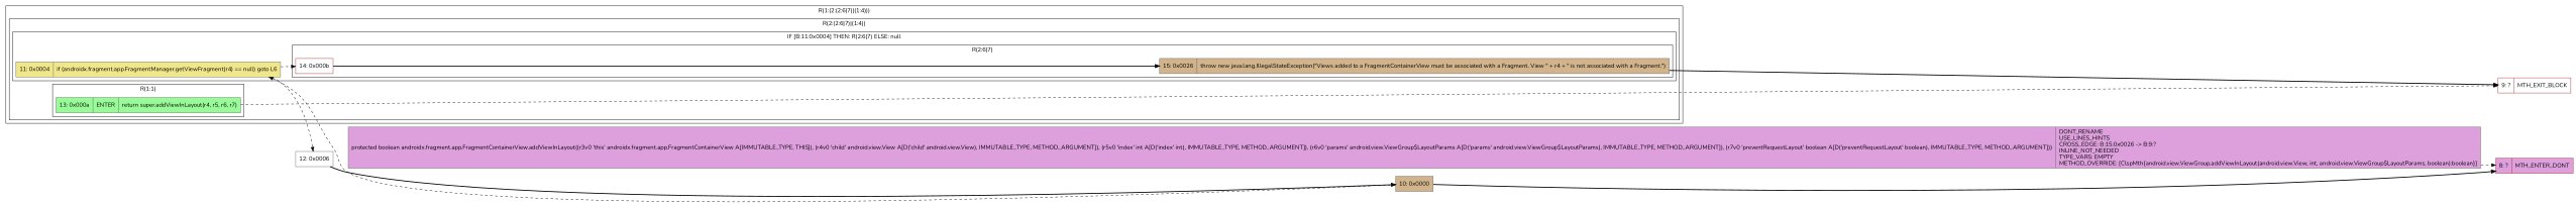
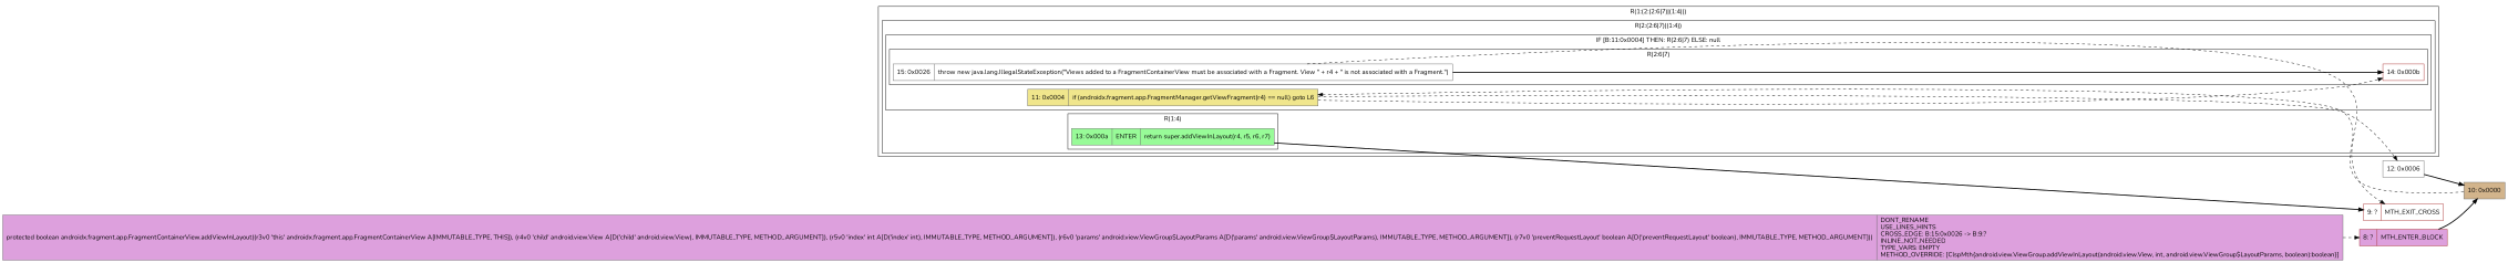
  digraph {
    fontname=Nunito
    rankdir=LR
    node [color=gray40 fillcolor=white fontname=Nunito shape=record style=filled]
    edge [fontname=Nunito style=dashed]
    n1 [color=brown label="{14\:\ 0x000b}"]
-   n2 [fillcolor=tan label="{15\:\ 0x0026|throw new java.lang.IllegalStateException(\"Views added to a FragmentContainerView must be associated with a Fragment. View \" + r4 + \" is not associated with a Fragment.\")\l}"]
+   n2 [label="{15\:\ 0x0026|throw new java.lang.IllegalStateException(\"Views added to a FragmentContainerView must be associated with a Fragment. View \" + r4 + \" is not associated with a Fragment.\")\l}"]
    n3 [fillcolor=khaki label="{11\:\ 0x0004|if (androidx.fragment.app.FragmentManager.getViewFragment(r4) == null) goto L6\l}"]
    n4 [fillcolor=palegreen label="{13\:\ 0x000a|ENTER\l|return super.addViewInLayout(r4, r5, r6, r7)\l}"]
-   n5 [color=brown label="{9\:\ ?|MTH_EXIT_BLOCK\l}"]
+   n5 [color=brown label="{9\:\ ?|MTH_EXIT_CROSS\l}"]
    n6 [label="{12\:\ 0x0006}"]
    n7 [fillcolor=tan label="{10\:\ 0x0000}"]
-   n8 [color=brown fillcolor=plum label="{8\:\ ?|MTH_ENTER_DONT\l}"]
+   n8 [color=brown fillcolor=plum label="{8\:\ ?|MTH_ENTER_BLOCK\l}"]
    n9 [fillcolor=plum label="{protected boolean androidx.fragment.app.FragmentContainerView.addViewInLayout((r3v0 'this' androidx.fragment.app.FragmentContainerView A[IMMUTABLE_TYPE, THIS]), (r4v0 'child' android.view.View A[D('child' android.view.View), IMMUTABLE_TYPE, METHOD_ARGUMENT]), (r5v0 'index' int A[D('index' int), IMMUTABLE_TYPE, METHOD_ARGUMENT]), (r6v0 'params' android.view.ViewGroup$LayoutParams A[D('params' android.view.ViewGroup$LayoutParams), IMMUTABLE_TYPE, METHOD_ARGUMENT]), (r7v0 'preventRequestLayout' boolean A[D('preventRequestLayout' boolean), IMMUTABLE_TYPE, METHOD_ARGUMENT]))  | DONT_RENAME\lUSE_LINES_HINTS\lCROSS_EDGE: B:15:0x0026 \-\> B:9:?\lINLINE_NOT_NEEDED\lTYPE_VARS: EMPTY\lMETHOD_OVERRIDE: [ClspMth\{android.view.ViewGroup.addViewInLayout(android.view.View, int, android.view.ViewGroup$LayoutParams, boolean):boolean\}]\l}"]
    subgraph cluster_1 {
      label="R(1:(2:(2:6|7)|(1:4)))"
      subgraph cluster_2 {
        label="R(2:(2:6|7)|(1:4))"
        subgraph cluster_3 {
          label="IF [B:11:0x0004] THEN: R(2:6|7) ELSE: null"
          n3
          subgraph cluster_4 {
            label="R(2:6|7)"
            n1
            n2
          }
        }
        subgraph cluster_5 {
-         label="R(1:1)"
+         label="R(1:4)"
          n4
        }
      }
    }
-   n1 -> n2 [style=bold]
-   n2 -> n5 [style=bold]
+   n2 -> n1 [style=bold]
+   n2 -> n5
    n3 -> n1
    n3 -> n6
-   n4 -> n5
+   n4 -> n5 [style=bold]
    n6 -> n7 [style=bold]
    n7 -> n3
-   n7 -> n8 [style=bold]
+   n8 -> n7 [style=bold]
    n9 -> n8
  }
